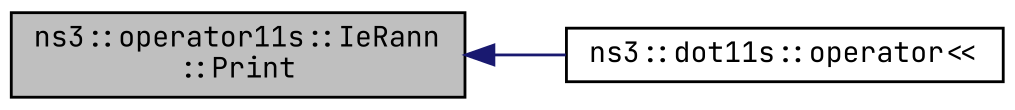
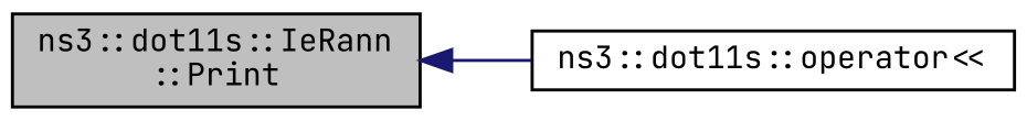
  digraph {
    rankdir=LR
    fontname="JetBrains Mono"
    node [color=black fontname="JetBrains Mono" fontsize=10 shape=record style=filled]
-   n1 [fillcolor=grey75 fontcolor=black height=0.2 label="ns3::operator11s::IeRann\l::Print" width=0.4]
+   n1 [fillcolor=grey75 fontcolor=black height=0.2 label="ns3::dot11s::IeRann\l::Print" width=0.4]
    n2 [fillcolor=white height=0.2 label="ns3::dot11s::operator\<\<" width=0.4]
    n1 -> n2 [color=midnightblue dir=back fontname="JetBrains Mono" fontsize=10 labelfontname=Helvetica labelfontsize=10 style=solid]
  }
